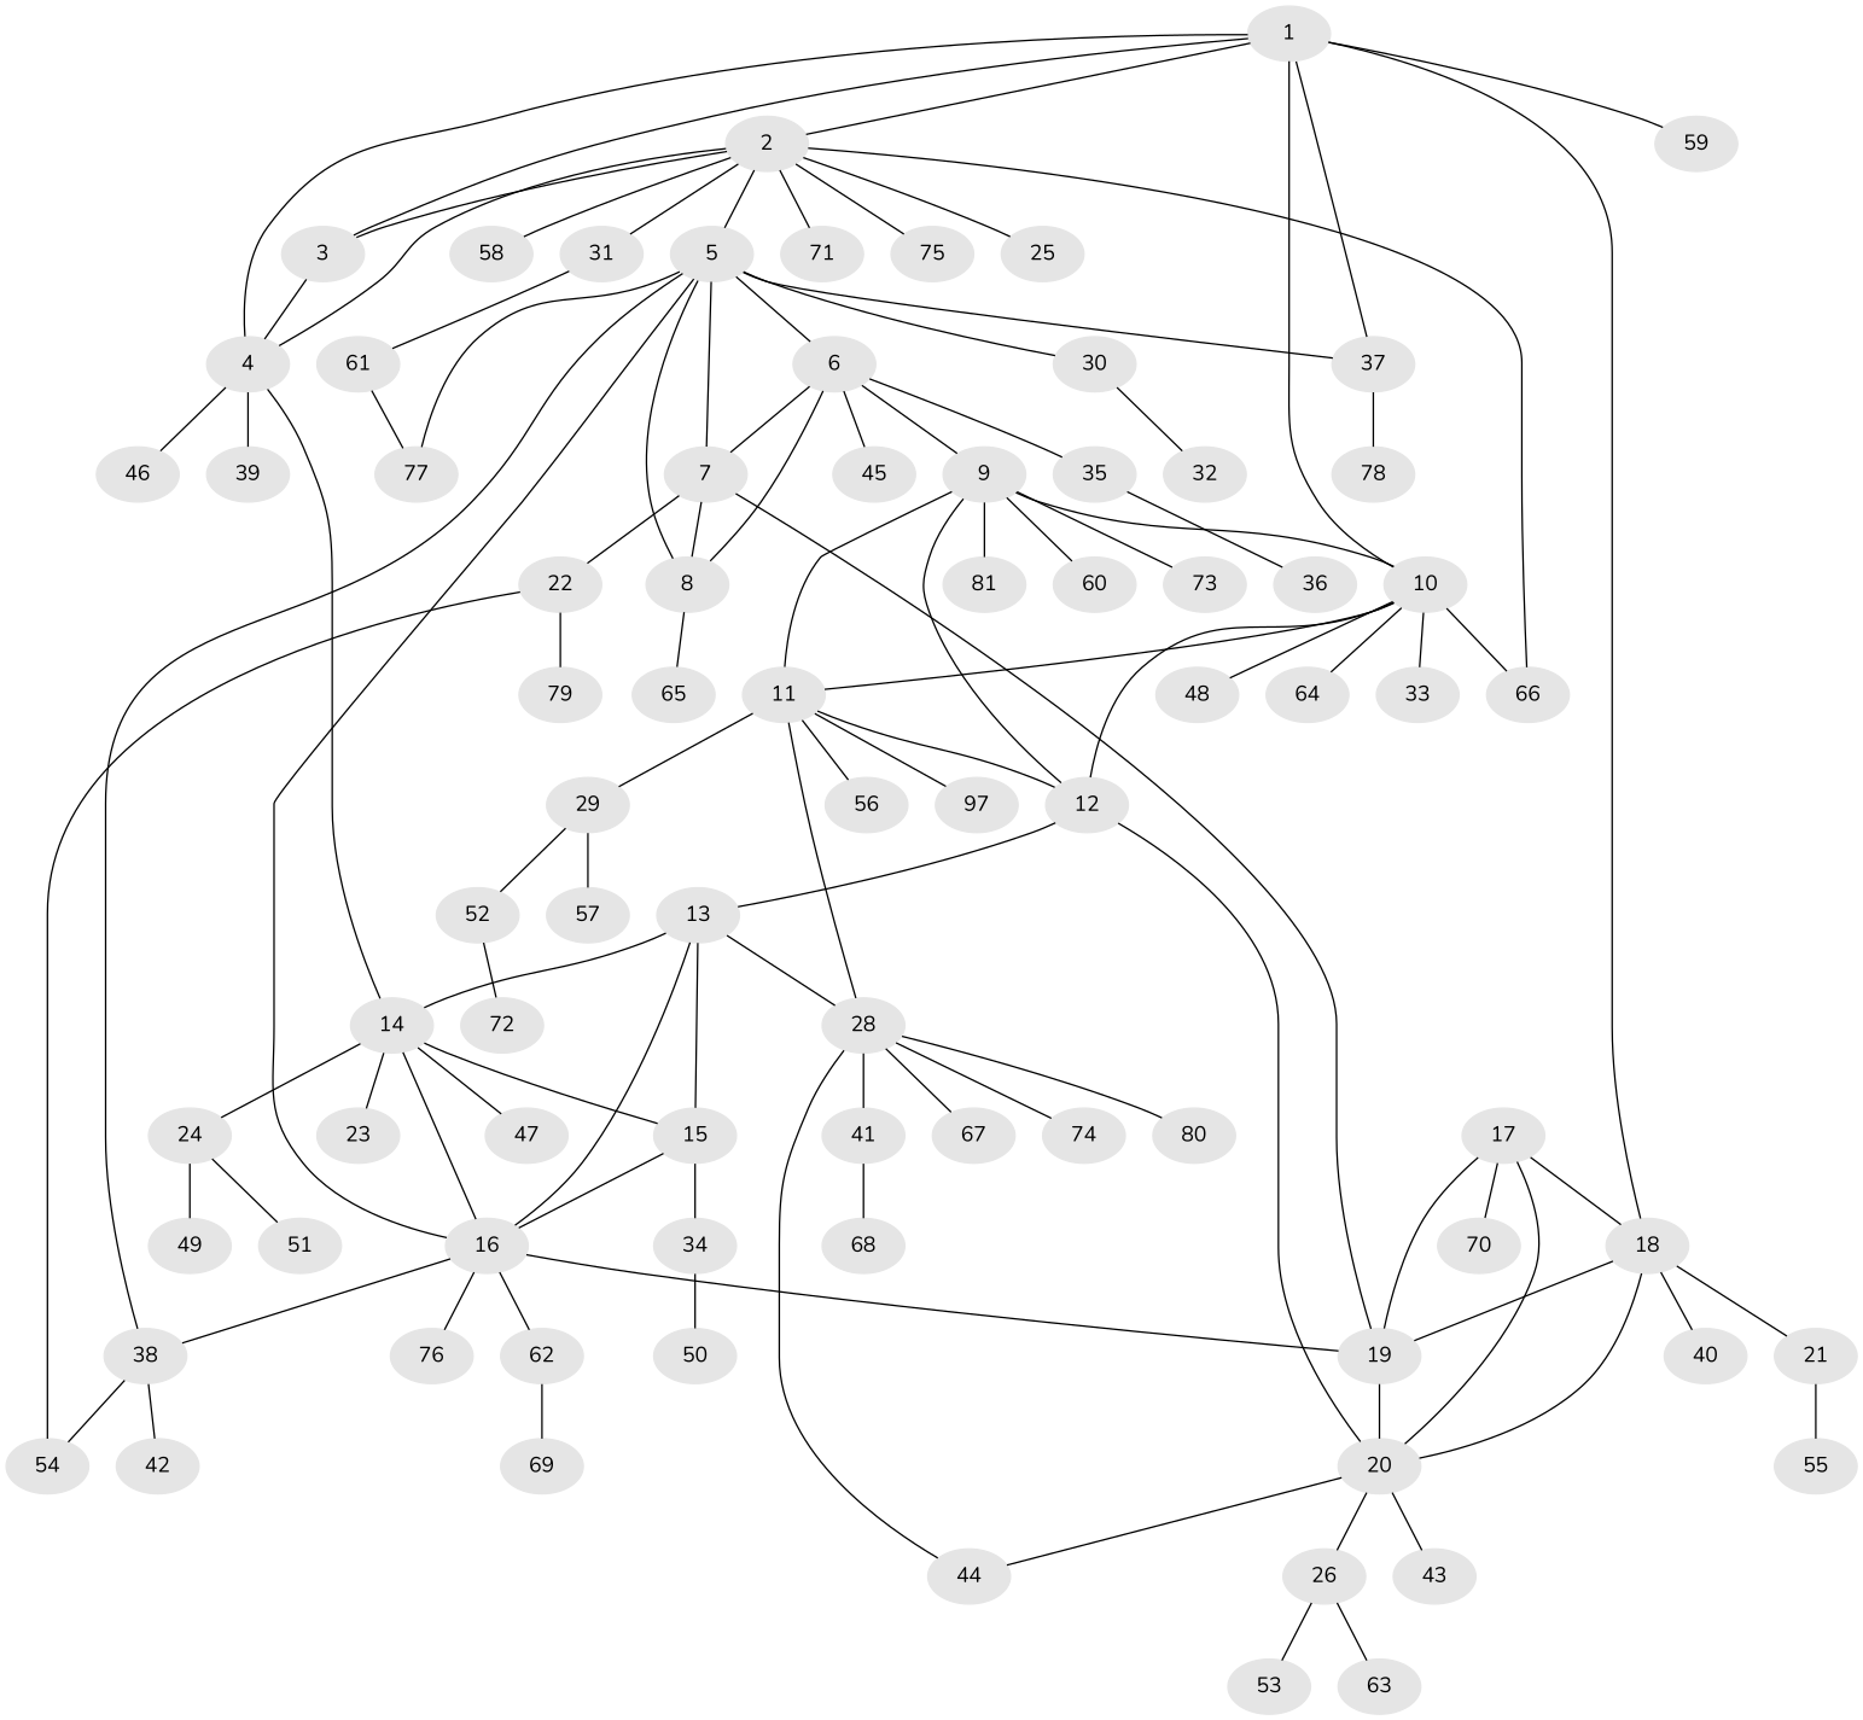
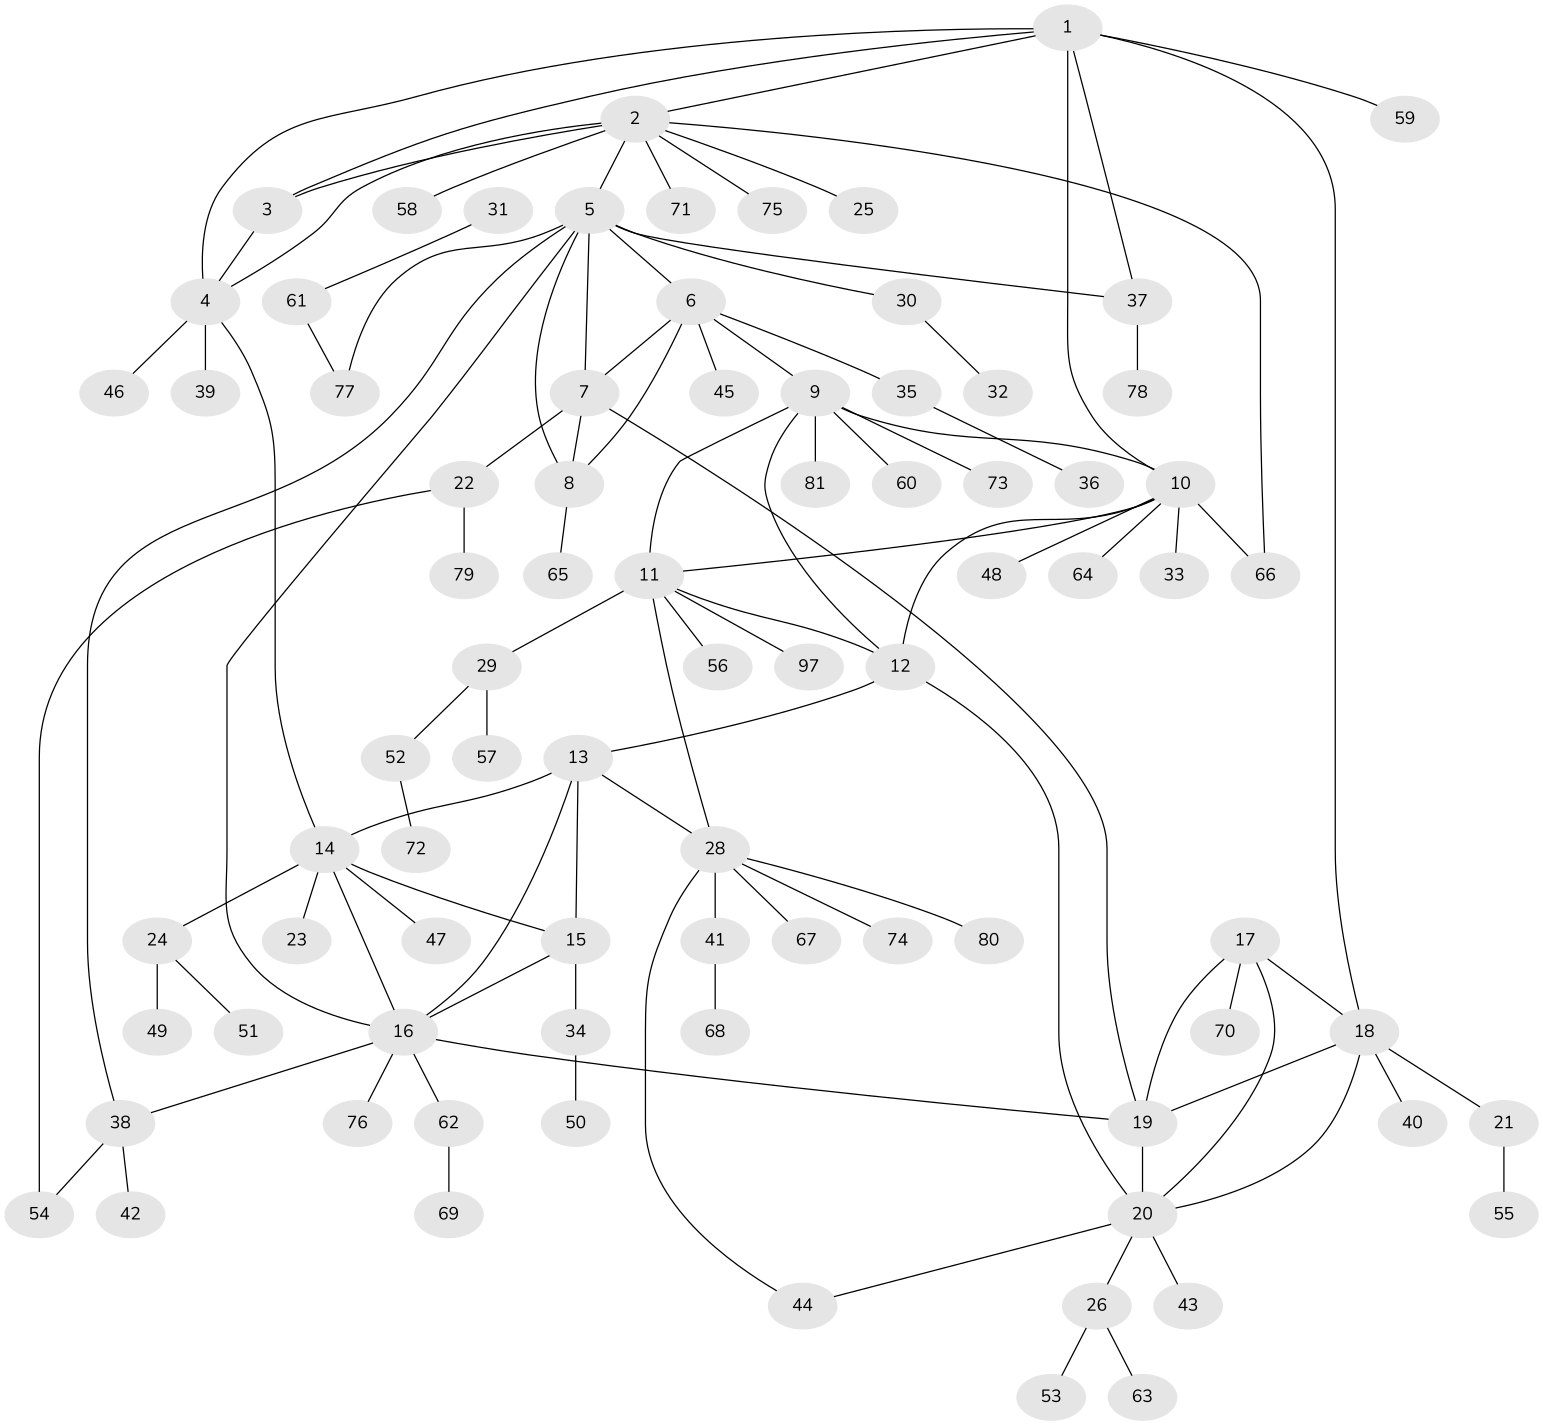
  graph {
    fontname=Nunito
    node [color=gray90 fontname=Nunito style=filled]
    edge [fontname=Nunito]
    1
    2
    3
    4
    10
    18
    37
    59
    5
    25
    31
    58
    66
    71
    75
    14
    39
    46
    11
    12
    33
    48
    64
    19
    20
    21
    40
    78
    6
    7
    8
    16
    30
    38
    77
    61
    15
    23
    24
    47
    9
    35
    45
    22
    65
    62
    76
    32
    42
    54
    60
    73
    81
    36
    79
    n56 [label=97]
    28
    29
    56
    13
    44
    41
    67
    74
    80
    52
    57
    26
    43
    34
    49
    51
    50
    69
    17
    70
    55
    53
    63
    68
    72
    1 -- 2
    1 -- 3
    1 -- 4
    1 -- 10
    1 -- 18
    1 -- 37
    1 -- 59
    2 -- 3
    2 -- 4
    2 -- 5
    2 -- 25
-   2 -- 31
    2 -- 58
    2 -- 66
    2 -- 71
    2 -- 75
    3 -- 4
    4 -- 14
    4 -- 39
    4 -- 46
    10 -- 66
    10 -- 11
    10 -- 12
    10 -- 33
    10 -- 48
    10 -- 64
    18 -- 19
    18 -- 20
    18 -- 21
    18 -- 40
    37 -- 78
    5 -- 37
    5 -- 6
    5 -- 7
    5 -- 8
    5 -- 16
    5 -- 30
    5 -- 38
    5 -- 77
    31 -- 61
    14 -- 16
    14 -- 15
    14 -- 23
    14 -- 24
    14 -- 47
    11 -- 12
    11 -- n56
    11 -- 28
    11 -- 29
    11 -- 56
    12 -- 20
    12 -- 13
    19 -- 20
    20 -- 44
    20 -- 26
    20 -- 43
    21 -- 55
    6 -- 7
    6 -- 8
    6 -- 9
    6 -- 35
    6 -- 45
    7 -- 19
    7 -- 8
    7 -- 22
    8 -- 65
    16 -- 19
    16 -- 38
    16 -- 62
    16 -- 76
    30 -- 32
    38 -- 42
    38 -- 54
    61 -- 77
    15 -- 16
    15 -- 34
    24 -- 49
    24 -- 51
    9 -- 10
    9 -- 11
    9 -- 12
    9 -- 60
    9 -- 73
    9 -- 81
    35 -- 36
    22 -- 54
    22 -- 79
    62 -- 69
    28 -- 44
    28 -- 41
    28 -- 67
    28 -- 74
    28 -- 80
    29 -- 52
    29 -- 57
    13 -- 14
    13 -- 16
    13 -- 15
    13 -- 28
    41 -- 68
    52 -- 72
    26 -- 53
    26 -- 63
    34 -- 50
    17 -- 18
    17 -- 19
    17 -- 20
    17 -- 70
  }
